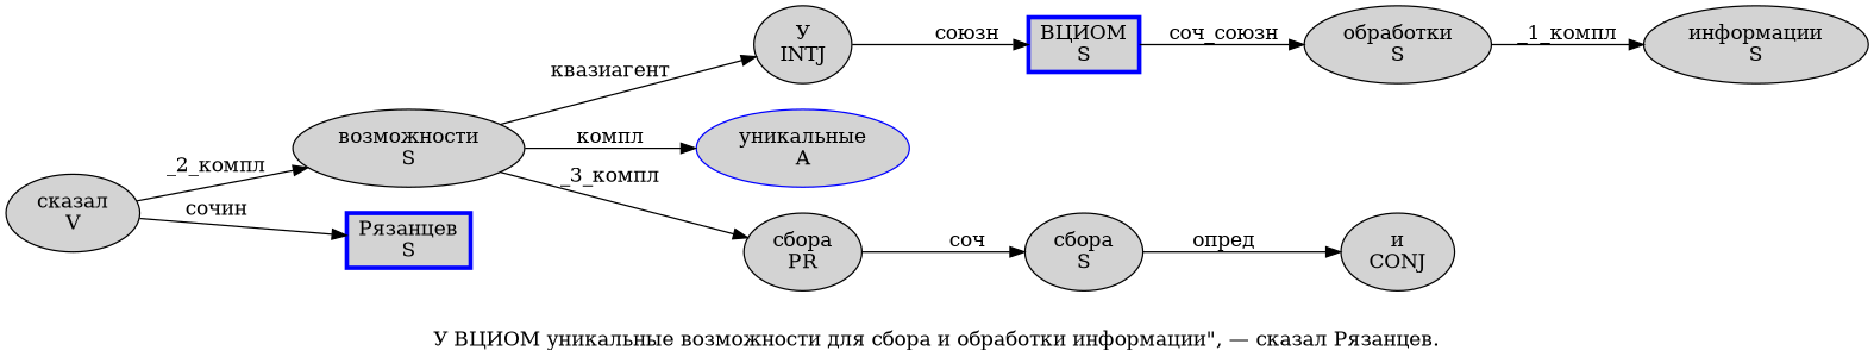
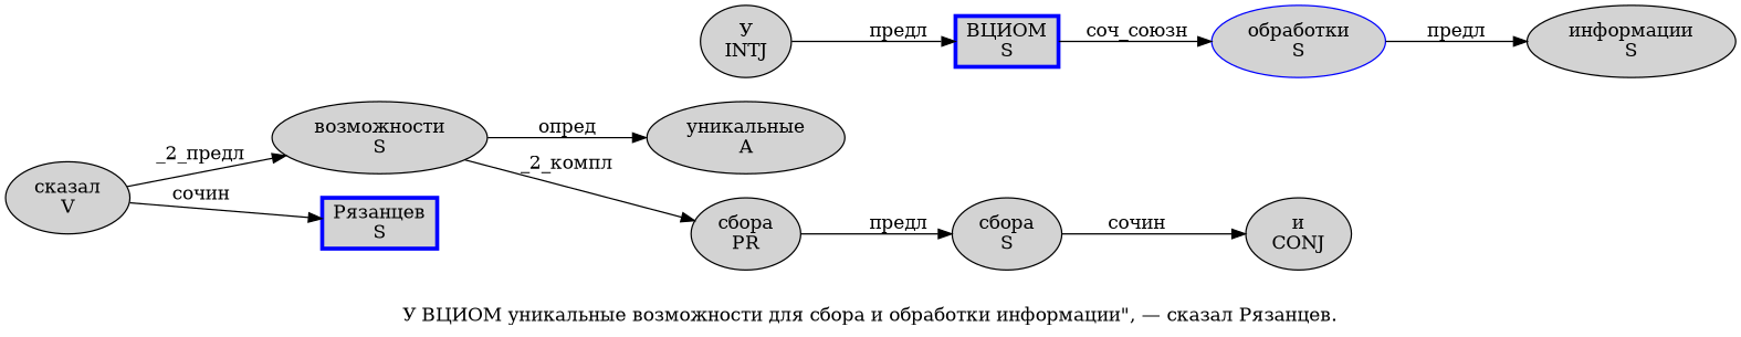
  digraph {
    label="У ВЦИОМ уникальные возможности для сбора и обработки информации\", — сказал Рязанцев."
    rankdir=LR
    node [fillcolor=lightgray penwidth=1 shape=ellipse style=filled]
    n1 [label="У\nINTJ"]
    n2 [color=blue label="ВЦИОМ\nS" penwidth=3 shape=box]
-   n3 [label="обработки\nS"]
-   n4 [label="уникальные\nA" color=blue]
+   n3 [label="обработки\nS" color=blue]
+   n4 [label="уникальные\nA"]
    n5 [label="возможности\nS"]
    n6 [label="сбора\nPR"]
    n7 [label="сбора\nS"]
    n8 [label="и\nCONJ"]
    n9 [label="информации\nS"]
    n10 [label="сказал\nV"]
    n11 [color=blue label="Рязанцев\nS" penwidth=3 shape=box]
-   n1 -> n2 [label="союзн"]
+   n1 -> n2 [label="предл"]
    n2 -> n3 [label="соч_союзн"]
-   n3 -> n9 [label="_1_компл"]
-   n5 -> n1 [label="квазиагент"]
-   n5 -> n4 [label="компл"]
-   n5 -> n6 [label="_3_компл"]
-   n6 -> n7 [label="соч"]
-   n7 -> n8 [label="опред"]
-   n10 -> n5 [label="_2_компл"]
+   n3 -> n9 [label="предл"]
+   n5 -> n4 [label="опред"]
+   n5 -> n6 [label="_2_компл"]
+   n6 -> n7 [label="предл"]
+   n7 -> n8 [label="сочин"]
+   n10 -> n5 [label="_2_предл"]
    n10 -> n11 [label="сочин"]
  }
